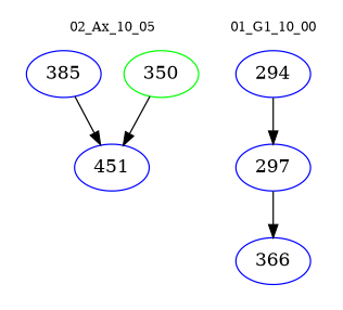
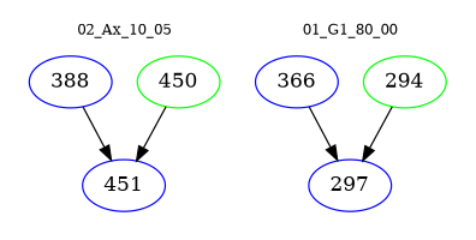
  digraph {
    node [color=blue]
    edge [color=black]
-   n1 [color=green label=350]
+   n1 [color=green label=450]
    n2 [label=451]
-   n3 [label=385]
-   n4 [label=294]
+   n3 [label=388]
+   n4 [color=green label=294]
    n5 [label=297]
    n6 [label=366]
    subgraph cluster_1 {
      color=white
      fontsize=10
      label="02_Ax_10_05"
      n1
      n2
      n3
    }
    subgraph cluster_2 {
      color=white
      fontsize=10
-     label="01_G1_10_00"
+     label="01_G1_80_00"
      n4
      n5
      n6
    }
    n1 -> n2
    n3 -> n2
    n4 -> n5
-   n5 -> n6
+   n6 -> n5
  }
